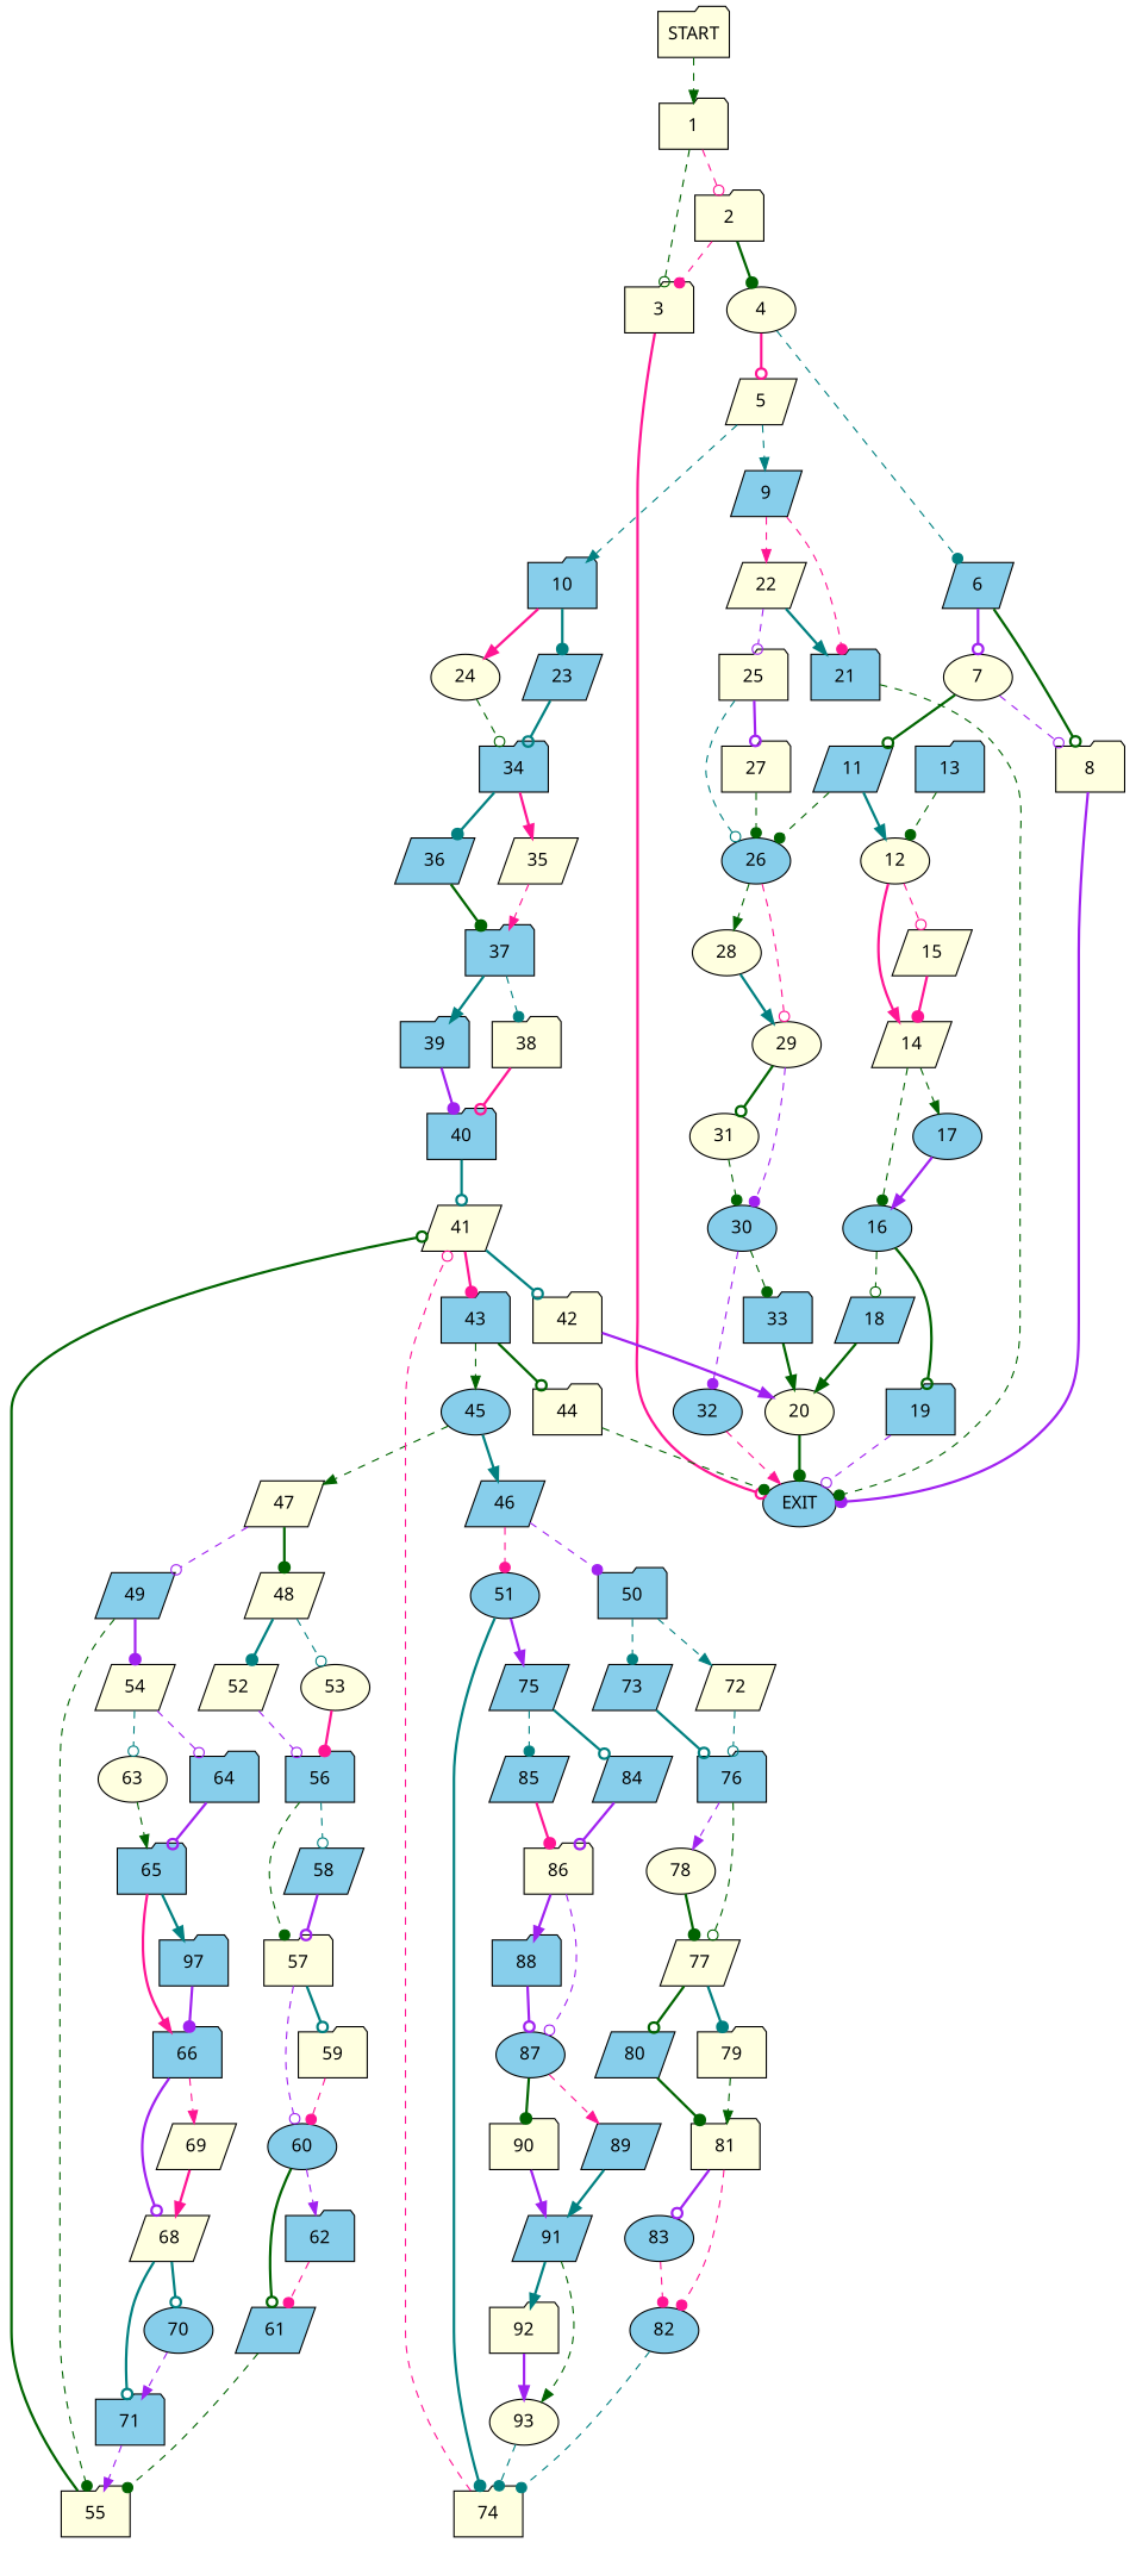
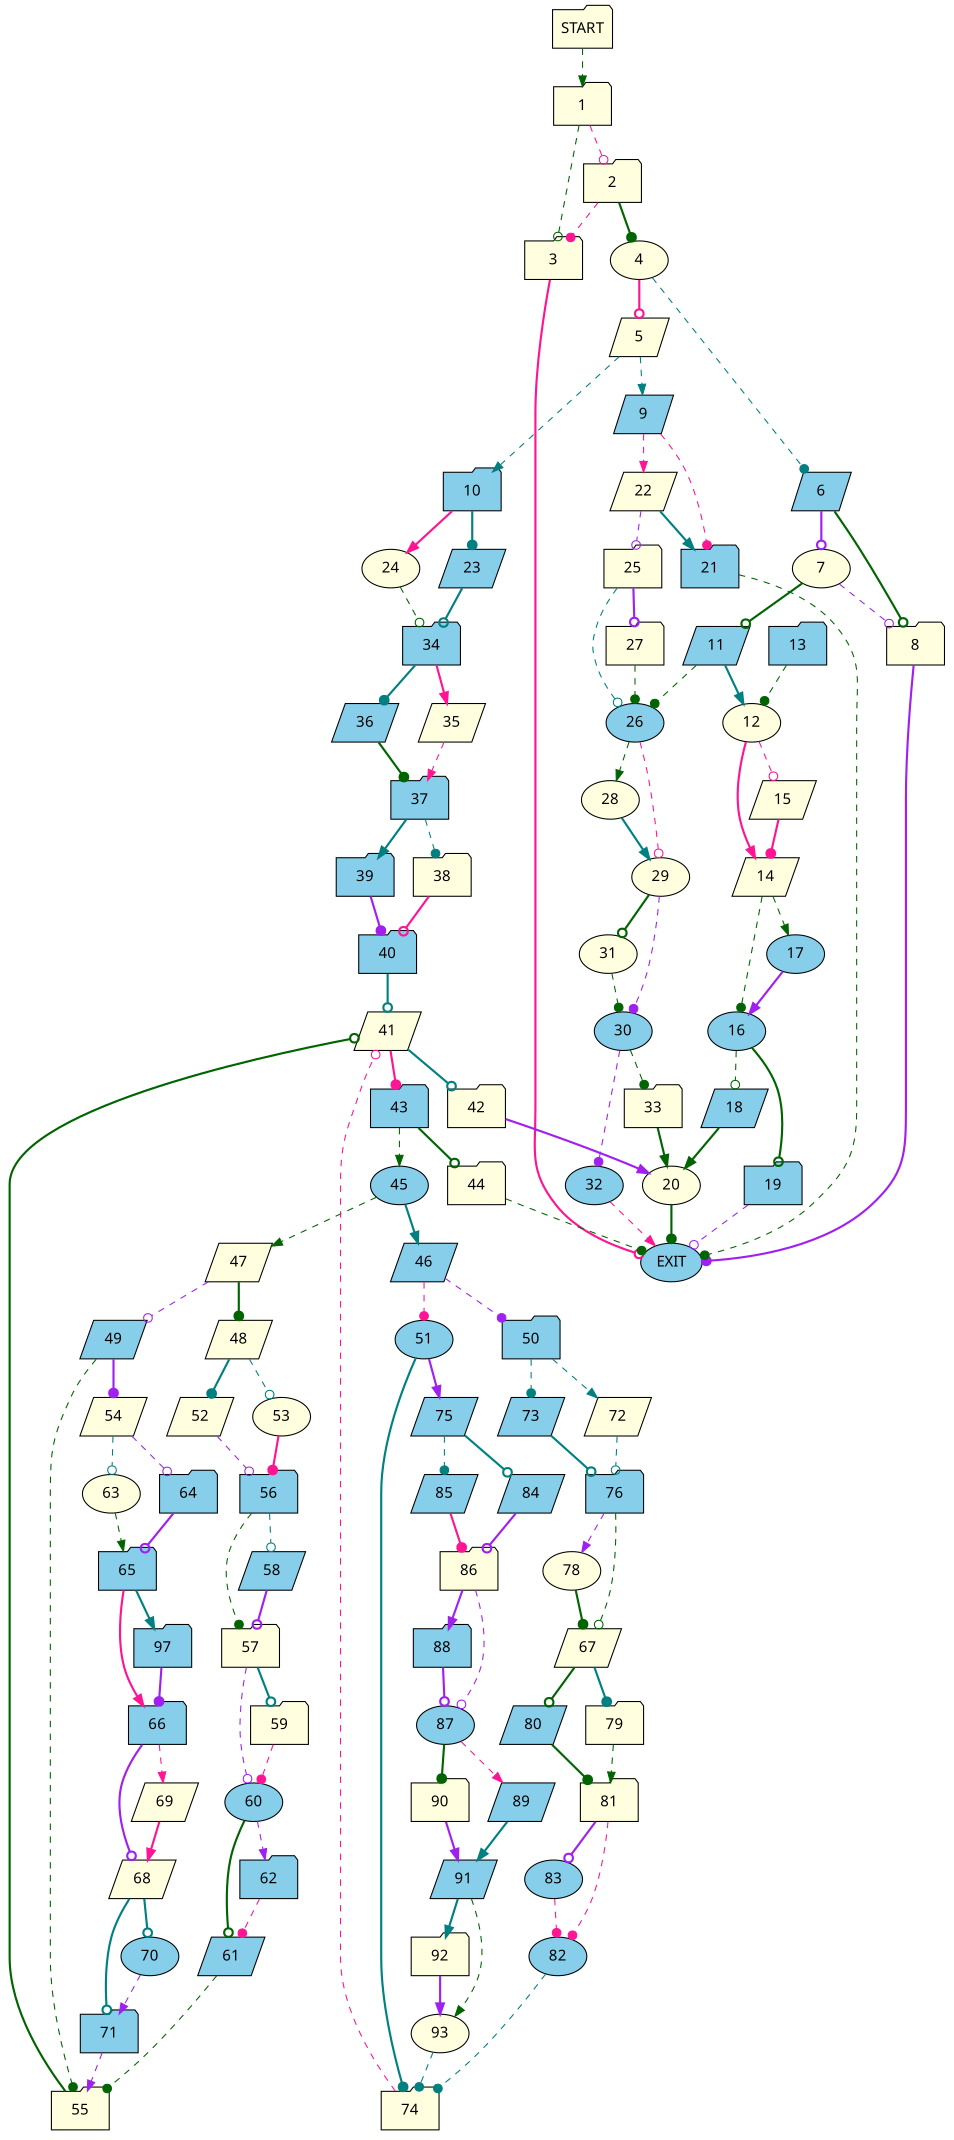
  digraph {
    fontname="Noto Sans"
    node [fillcolor=skyblue fontname="Noto Sans" shape=folder style=filled]
    edge [arrowhead=odot color=darkgreen fontname="Noto Sans" style=dashed]
    n1 [fillcolor=lightyellow label=START]
    1 [fillcolor=lightyellow]
    2 [fillcolor=lightyellow]
    3 [fillcolor=lightyellow]
    n5 [label=EXIT shape=ellipse]
    4 [fillcolor=lightyellow shape=ellipse]
    5 [fillcolor=lightyellow shape=parallelogram]
    6 [shape=parallelogram]
    9 [shape=parallelogram]
    10
    7 [fillcolor=lightyellow shape=ellipse]
    8 [fillcolor=lightyellow]
    21
    22 [fillcolor=lightyellow shape=parallelogram]
    23 [shape=parallelogram]
    24 [fillcolor=lightyellow shape=ellipse]
    11 [shape=parallelogram]
    12 [fillcolor=lightyellow shape=ellipse]
    26 [shape=ellipse]
    25 [fillcolor=lightyellow]
    34
    14 [fillcolor=lightyellow shape=parallelogram]
    15 [fillcolor=lightyellow shape=parallelogram]
    13
    16 [shape=ellipse]
    17 [shape=ellipse]
    18 [shape=parallelogram]
    19
    20 [fillcolor=lightyellow shape=ellipse]
    27 [fillcolor=lightyellow]
    35 [fillcolor=lightyellow shape=parallelogram]
    36 [shape=parallelogram]
    28 [fillcolor=lightyellow shape=ellipse]
    29 [fillcolor=lightyellow shape=ellipse]
    30 [shape=ellipse]
    31 [fillcolor=lightyellow shape=ellipse]
    32 [shape=ellipse]
-   33
+   33 [fillcolor=lightyellow]
    37
    38 [fillcolor=lightyellow]
    39
    40
    41 [fillcolor=lightyellow shape=parallelogram]
    42 [fillcolor=lightyellow]
    43
    44 [fillcolor=lightyellow]
    45 [shape=ellipse]
    46 [shape=parallelogram]
    47 [fillcolor=lightyellow shape=parallelogram]
    50
    51 [shape=ellipse]
    48 [fillcolor=lightyellow shape=parallelogram]
    49 [shape=parallelogram]
    72 [fillcolor=lightyellow shape=parallelogram]
    73 [shape=parallelogram]
    74 [fillcolor=lightyellow]
    75 [shape=parallelogram]
    52 [fillcolor=lightyellow shape=parallelogram]
    53 [fillcolor=lightyellow shape=ellipse]
    54 [fillcolor=lightyellow shape=parallelogram]
    55 [fillcolor=lightyellow]
    56
    63 [fillcolor=lightyellow shape=ellipse]
    64
    76
    84 [shape=parallelogram]
    85 [shape=parallelogram]
    57 [fillcolor=lightyellow]
    58 [shape=parallelogram]
    65
    59 [fillcolor=lightyellow]
    60 [shape=ellipse]
    61 [shape=parallelogram]
    62
    66
    n76 [label=97]
    68 [fillcolor=lightyellow shape=parallelogram]
    69 [fillcolor=lightyellow shape=parallelogram]
    70 [shape=ellipse]
    71
-   77 [fillcolor=lightyellow shape=parallelogram]
+   77 [fillcolor=lightyellow shape=parallelogram label=67]
    78 [fillcolor=lightyellow shape=ellipse]
    86 [fillcolor=lightyellow]
    79 [fillcolor=lightyellow]
    80 [shape=parallelogram]
    81 [fillcolor=lightyellow]
    82 [shape=ellipse]
    83 [shape=ellipse]
    87 [shape=ellipse]
    88
    89 [shape=parallelogram]
    90 [fillcolor=lightyellow]
    91 [shape=parallelogram]
    92 [fillcolor=lightyellow]
    93 [fillcolor=lightyellow shape=ellipse]
    n1 -> 1 [arrowhead=normal]
    1 -> 2 [color=deeppink]
    1 -> 3
    2 -> 3 [arrowhead=dot color=deeppink]
    2 -> 4 [arrowhead=dot style=bold]
    3 -> n5 [color=deeppink style=bold]
    4 -> 5 [color=deeppink style=bold]
    4 -> 6 [arrowhead=dot color=teal]
    5 -> 9 [arrowhead=normal color=teal]
    5 -> 10 [arrowhead=normal color=teal]
    6 -> 7 [color=purple style=bold]
    6 -> 8 [style=bold]
    9 -> 21 [arrowhead=dot color=deeppink]
    9 -> 22 [arrowhead=normal color=deeppink]
    10 -> 23 [arrowhead=dot color=teal style=bold]
    10 -> 24 [arrowhead=normal color=deeppink style=bold]
    7 -> 8 [color=purple]
    7 -> 11 [style=bold]
    8 -> n5 [arrowhead=dot color=purple style=bold]
    21 -> n5 [arrowhead=dot]
    22 -> 21 [arrowhead=normal color=teal style=bold]
    22 -> 25 [color=purple]
    23 -> 34 [color=teal style=bold]
    24 -> 34
    11 -> 12 [arrowhead=normal color=teal style=bold]
    11 -> 26 [arrowhead=dot]
    12 -> 14 [arrowhead=normal color=deeppink style=bold]
    12 -> 15 [color=deeppink]
    26 -> 28 [arrowhead=normal]
    26 -> 29 [color=deeppink]
    25 -> 26 [color=teal]
    25 -> 27 [color=purple style=bold]
    34 -> 35 [arrowhead=normal color=deeppink style=bold]
    34 -> 36 [arrowhead=dot color=teal style=bold]
    14 -> 16 [arrowhead=dot]
    14 -> 17 [arrowhead=normal]
    15 -> 14 [arrowhead=dot color=deeppink style=bold]
    13 -> 12 [arrowhead=dot]
    16 -> 18
    16 -> 19 [style=bold]
    17 -> 16 [arrowhead=normal color=purple style=bold]
    18 -> 20 [arrowhead=normal style=bold]
    19 -> n5 [color=purple]
    20 -> n5 [arrowhead=dot style=bold]
    27 -> 26 [arrowhead=dot]
    35 -> 37 [arrowhead=normal color=deeppink]
    36 -> 37 [arrowhead=dot style=bold]
    28 -> 29 [arrowhead=normal color=teal style=bold]
    29 -> 30 [arrowhead=dot color=purple]
    29 -> 31 [style=bold]
    30 -> 32 [arrowhead=dot color=purple]
    30 -> 33 [arrowhead=dot]
    31 -> 30 [arrowhead=dot]
    32 -> n5 [arrowhead=normal color=deeppink]
    33 -> 20 [arrowhead=normal style=bold]
    37 -> 38 [arrowhead=dot color=teal]
    37 -> 39 [arrowhead=normal color=teal style=bold]
    38 -> 40 [color=deeppink style=bold]
    39 -> 40 [arrowhead=dot color=purple style=bold]
    40 -> 41 [color=teal style=bold]
    41 -> 42 [color=teal style=bold]
    41 -> 43 [arrowhead=dot color=deeppink style=bold]
    42 -> 20 [arrowhead=normal color=purple style=bold]
    43 -> 44 [style=bold]
    43 -> 45 [arrowhead=normal]
    44 -> n5 [arrowhead=dot]
    45 -> 46 [arrowhead=normal color=teal style=bold]
    45 -> 47 [arrowhead=normal]
    46 -> 50 [arrowhead=dot color=purple]
    46 -> 51 [arrowhead=dot color=deeppink]
    47 -> 48 [arrowhead=dot style=bold]
    47 -> 49 [color=purple]
    50 -> 72 [arrowhead=normal color=teal]
    50 -> 73 [arrowhead=dot color=teal]
    51 -> 74 [arrowhead=dot color=teal style=bold]
    51 -> 75 [arrowhead=normal color=purple style=bold]
    48 -> 52 [arrowhead=dot color=teal style=bold]
    48 -> 53 [color=teal]
    49 -> 54 [arrowhead=dot color=purple style=bold]
    49 -> 55 [arrowhead=dot]
    72 -> 76 [color=teal]
    73 -> 76 [color=teal style=bold]
    74 -> 41 [color=deeppink]
    75 -> 84 [color=teal style=bold]
    75 -> 85 [arrowhead=dot color=teal]
    52 -> 56 [color=purple]
    53 -> 56 [arrowhead=dot color=deeppink style=bold]
    54 -> 63 [color=teal]
    54 -> 64 [color=purple]
    55 -> 41 [style=bold]
    56 -> 57 [arrowhead=dot]
    56 -> 58 [color=teal]
    63 -> 65 [arrowhead=normal]
    64 -> 65 [color=purple style=bold]
    76 -> 77
    76 -> 78 [arrowhead=normal color=purple]
    84 -> 86 [color=purple style=bold]
    85 -> 86 [arrowhead=dot color=deeppink style=bold]
    57 -> 59 [color=teal style=bold]
    57 -> 60 [color=purple]
    58 -> 57 [color=purple style=bold]
    65 -> 66 [arrowhead=normal color=deeppink style=bold]
    65 -> n76 [arrowhead=normal color=teal style=bold]
    59 -> 60 [arrowhead=dot color=deeppink]
    60 -> 61 [style=bold]
    60 -> 62 [arrowhead=normal color=purple]
    61 -> 55 [arrowhead=dot]
    62 -> 61 [arrowhead=dot color=deeppink]
    66 -> 68 [color=purple style=bold]
    66 -> 69 [arrowhead=normal color=deeppink]
    n76 -> 66 [arrowhead=dot color=purple style=bold]
    68 -> 70 [color=teal style=bold]
    68 -> 71 [color=teal style=bold]
    69 -> 68 [arrowhead=normal color=deeppink style=bold]
    70 -> 71 [arrowhead=normal color=purple]
    71 -> 55 [arrowhead=normal color=purple]
    77 -> 79 [arrowhead=dot color=teal style=bold]
    77 -> 80 [style=bold]
    78 -> 77 [arrowhead=dot style=bold]
    86 -> 87 [color=purple]
    86 -> 88 [arrowhead=normal color=purple style=bold]
    79 -> 81 [arrowhead=normal]
    80 -> 81 [arrowhead=dot style=bold]
    81 -> 82 [arrowhead=dot color=deeppink]
    81 -> 83 [color=purple style=bold]
    82 -> 74 [arrowhead=dot color=teal]
    83 -> 82 [arrowhead=dot color=deeppink]
    87 -> 89 [arrowhead=normal color=deeppink]
    87 -> 90 [arrowhead=dot style=bold]
    88 -> 87 [color=purple style=bold]
    89 -> 91 [arrowhead=normal color=teal style=bold]
    90 -> 91 [arrowhead=normal color=purple style=bold]
    91 -> 92 [arrowhead=normal color=teal style=bold]
    91 -> 93 [arrowhead=normal]
    92 -> 93 [arrowhead=normal color=purple style=bold]
    93 -> 74 [arrowhead=dot color=teal]
  }
